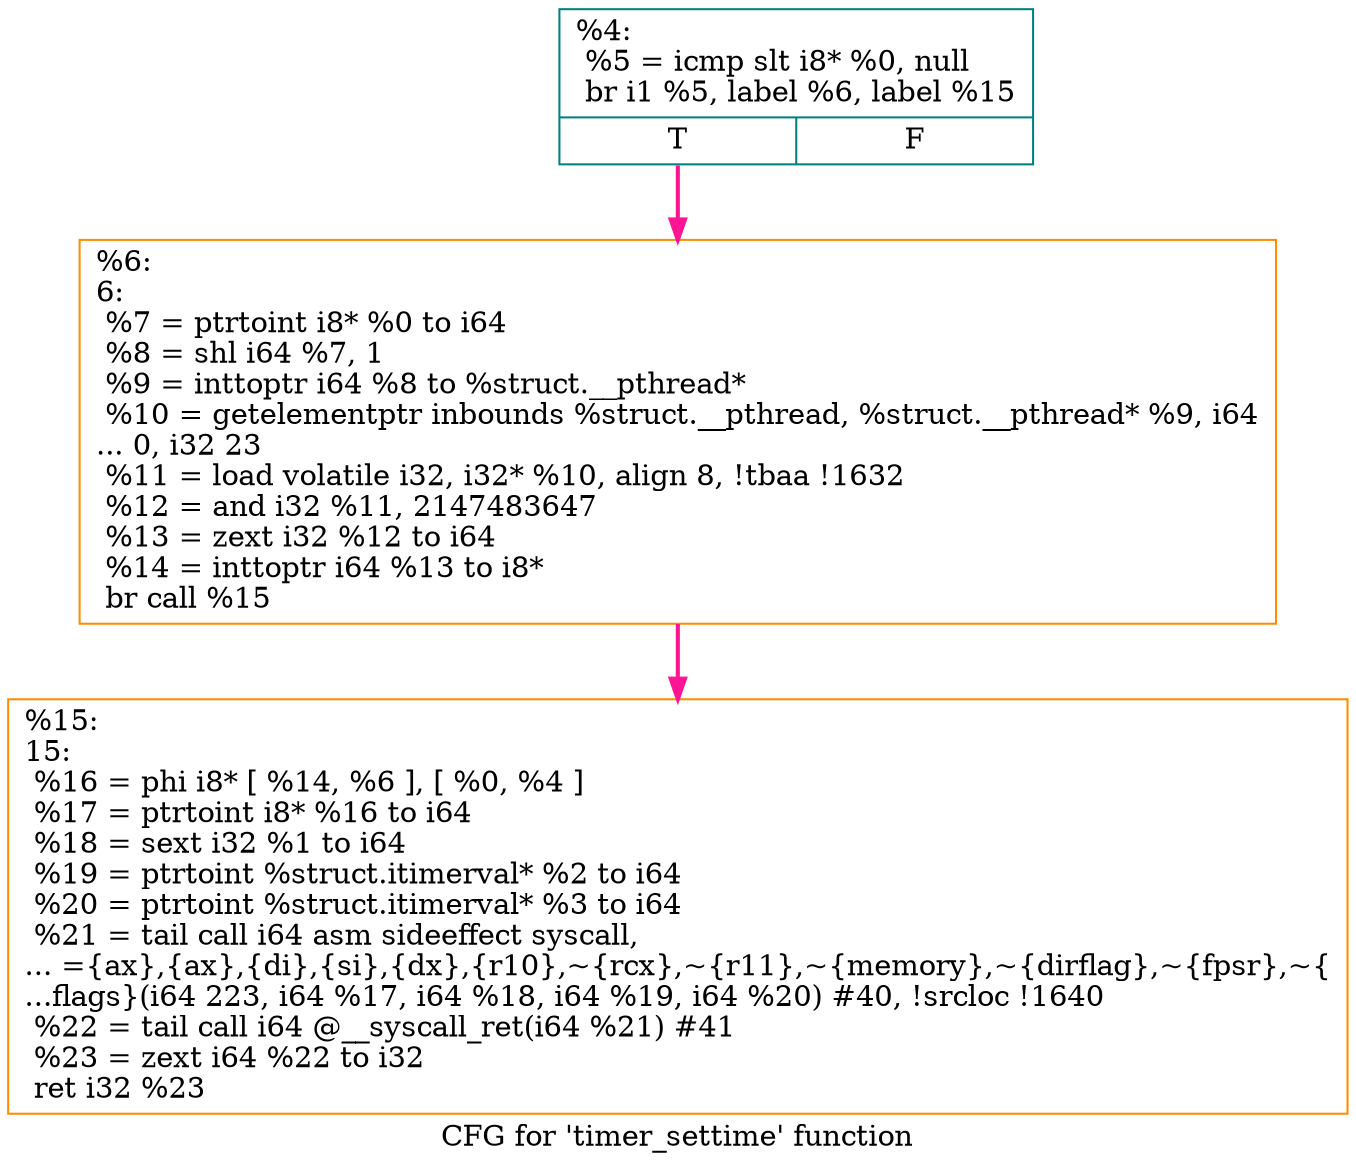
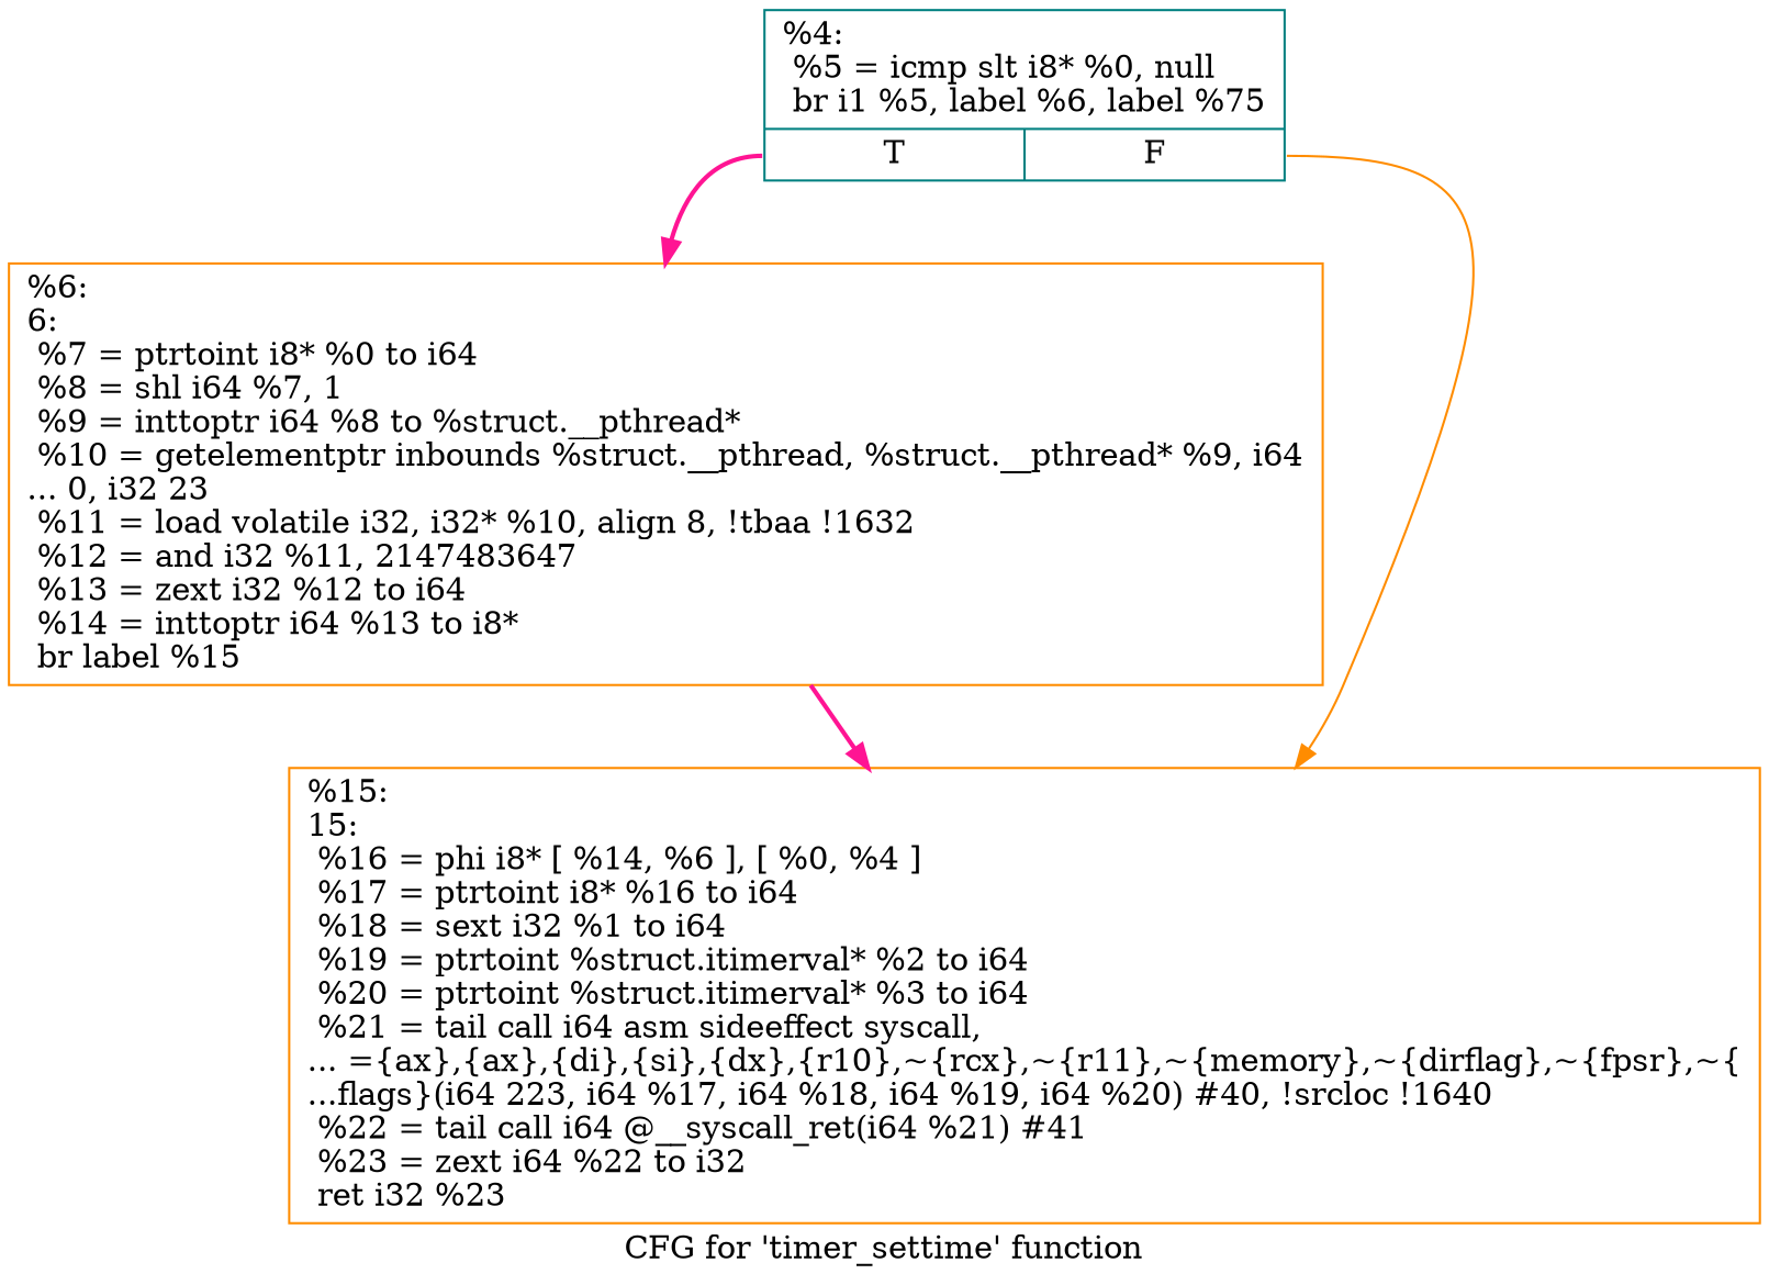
  digraph {
    label="CFG for 'timer_settime' function"
    node [color=darkorange shape=record]
    edge [color=deeppink style=bold]
-   n1 [color=teal label="{%4:\l  %5 = icmp slt i8* %0, null\l  br i1 %5, label %6, label %15\l|{<s0>T|<s1>F}}"]
-   n2 [label="{%6:\l6:                                                \l  %7 = ptrtoint i8* %0 to i64\l  %8 = shl i64 %7, 1\l  %9 = inttoptr i64 %8 to %struct.__pthread*\l  %10 = getelementptr inbounds %struct.__pthread, %struct.__pthread* %9, i64\l... 0, i32 23\l  %11 = load volatile i32, i32* %10, align 8, !tbaa !1632\l  %12 = and i32 %11, 2147483647\l  %13 = zext i32 %12 to i64\l  %14 = inttoptr i64 %13 to i8*\l  br call %15\l}"]
+   n1 [color=teal label="{%4:\l  %5 = icmp slt i8* %0, null\l  br i1 %5, label %6, label %75\l|{<s0>T|<s1>F}}"]
+   n2 [label="{%6:\l6:                                                \l  %7 = ptrtoint i8* %0 to i64\l  %8 = shl i64 %7, 1\l  %9 = inttoptr i64 %8 to %struct.__pthread*\l  %10 = getelementptr inbounds %struct.__pthread, %struct.__pthread* %9, i64\l... 0, i32 23\l  %11 = load volatile i32, i32* %10, align 8, !tbaa !1632\l  %12 = and i32 %11, 2147483647\l  %13 = zext i32 %12 to i64\l  %14 = inttoptr i64 %13 to i8*\l  br label %15\l}"]
    n3 [label="{%15:\l15:                                               \l  %16 = phi i8* [ %14, %6 ], [ %0, %4 ]\l  %17 = ptrtoint i8* %16 to i64\l  %18 = sext i32 %1 to i64\l  %19 = ptrtoint %struct.itimerval* %2 to i64\l  %20 = ptrtoint %struct.itimerval* %3 to i64\l  %21 = tail call i64 asm sideeffect syscall,\l... =\{ax\},\{ax\},\{di\},\{si\},\{dx\},\{r10\},~\{rcx\},~\{r11\},~\{memory\},~\{dirflag\},~\{fpsr\},~\{\l...flags\}(i64 223, i64 %17, i64 %18, i64 %19, i64 %20) #40, !srcloc !1640\l  %22 = tail call i64 @__syscall_ret(i64 %21) #41\l  %23 = zext i64 %22 to i32\l  ret i32 %23\l}"]
    n1 -> n2 [tailport=s0]
+   n1 -> n3 [color=darkorange style=solid tailport=s1]
    n2 -> n3
  }
